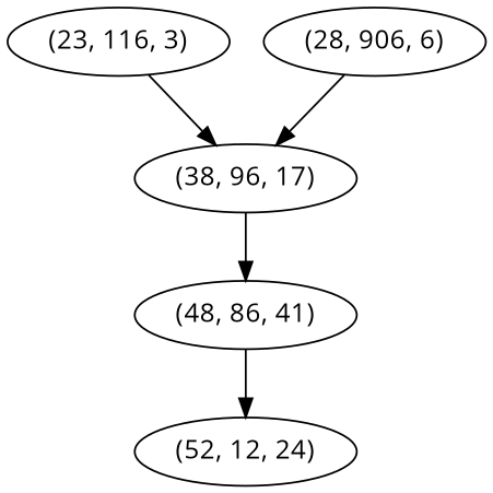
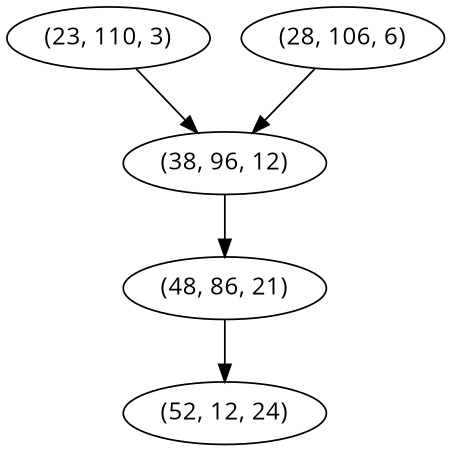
  digraph {
    fontname="Open Sans"
    node [fontname="Open Sans"]
    edge [fontname="Open Sans"]
-   "(23, 110, 3)" [label="(23, 116, 3)"]
-   "(38, 96, 12)" [label="(38, 96, 17)"]
-   "(28, 106, 6)" [label="(28, 906, 6)"]
-   "(48, 86, 21)" [label="(48, 86, 41)"]
+   "(23, 110, 3)"
+   "(38, 96, 12)"
+   "(28, 106, 6)"
+   "(48, 86, 21)"
    n5 [label="(52, 12, 24)"]
    "(23, 110, 3)" -> "(38, 96, 12)"
    "(38, 96, 12)" -> "(48, 86, 21)"
    "(28, 106, 6)" -> "(38, 96, 12)"
    "(48, 86, 21)" -> n5
  }
